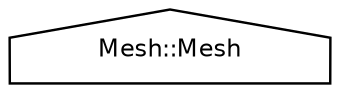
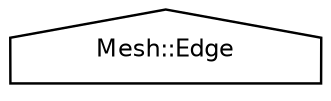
  digraph {
    rankdir=LR
-   n1 [color=black fillcolor=white fontname=Helvetica fontsize=10 height=0.2 label="Mesh::Mesh" shape=house style=filled width=0.4]
+   n1 [color=black fillcolor=white fontname=Helvetica fontsize=10 height=0.2 label="Mesh::Edge" shape=house style=filled width=0.4]
  }
